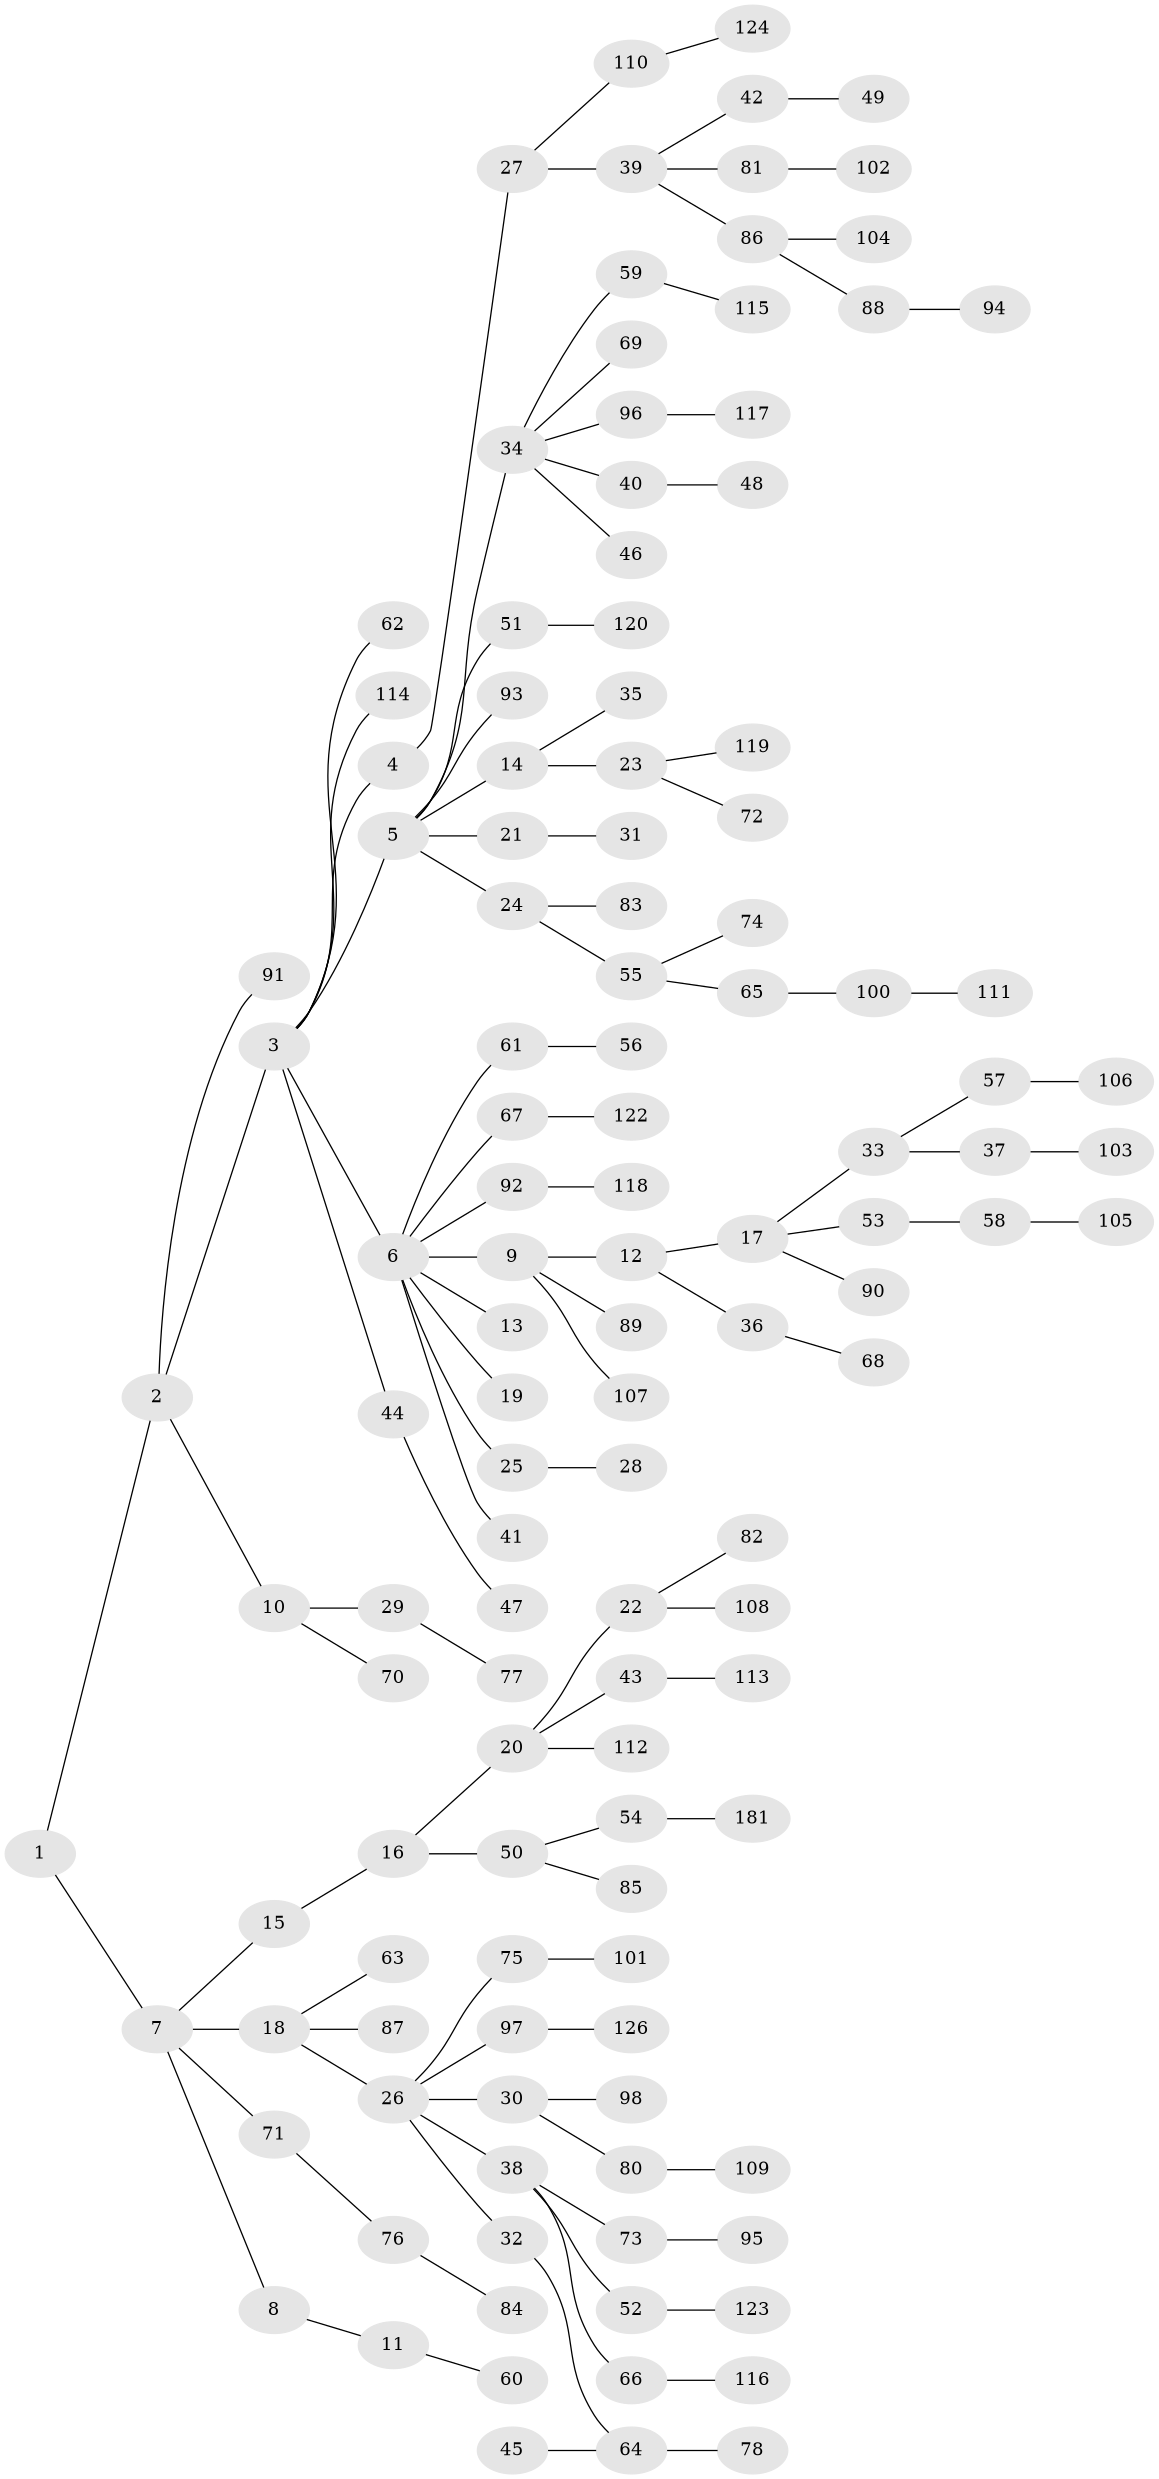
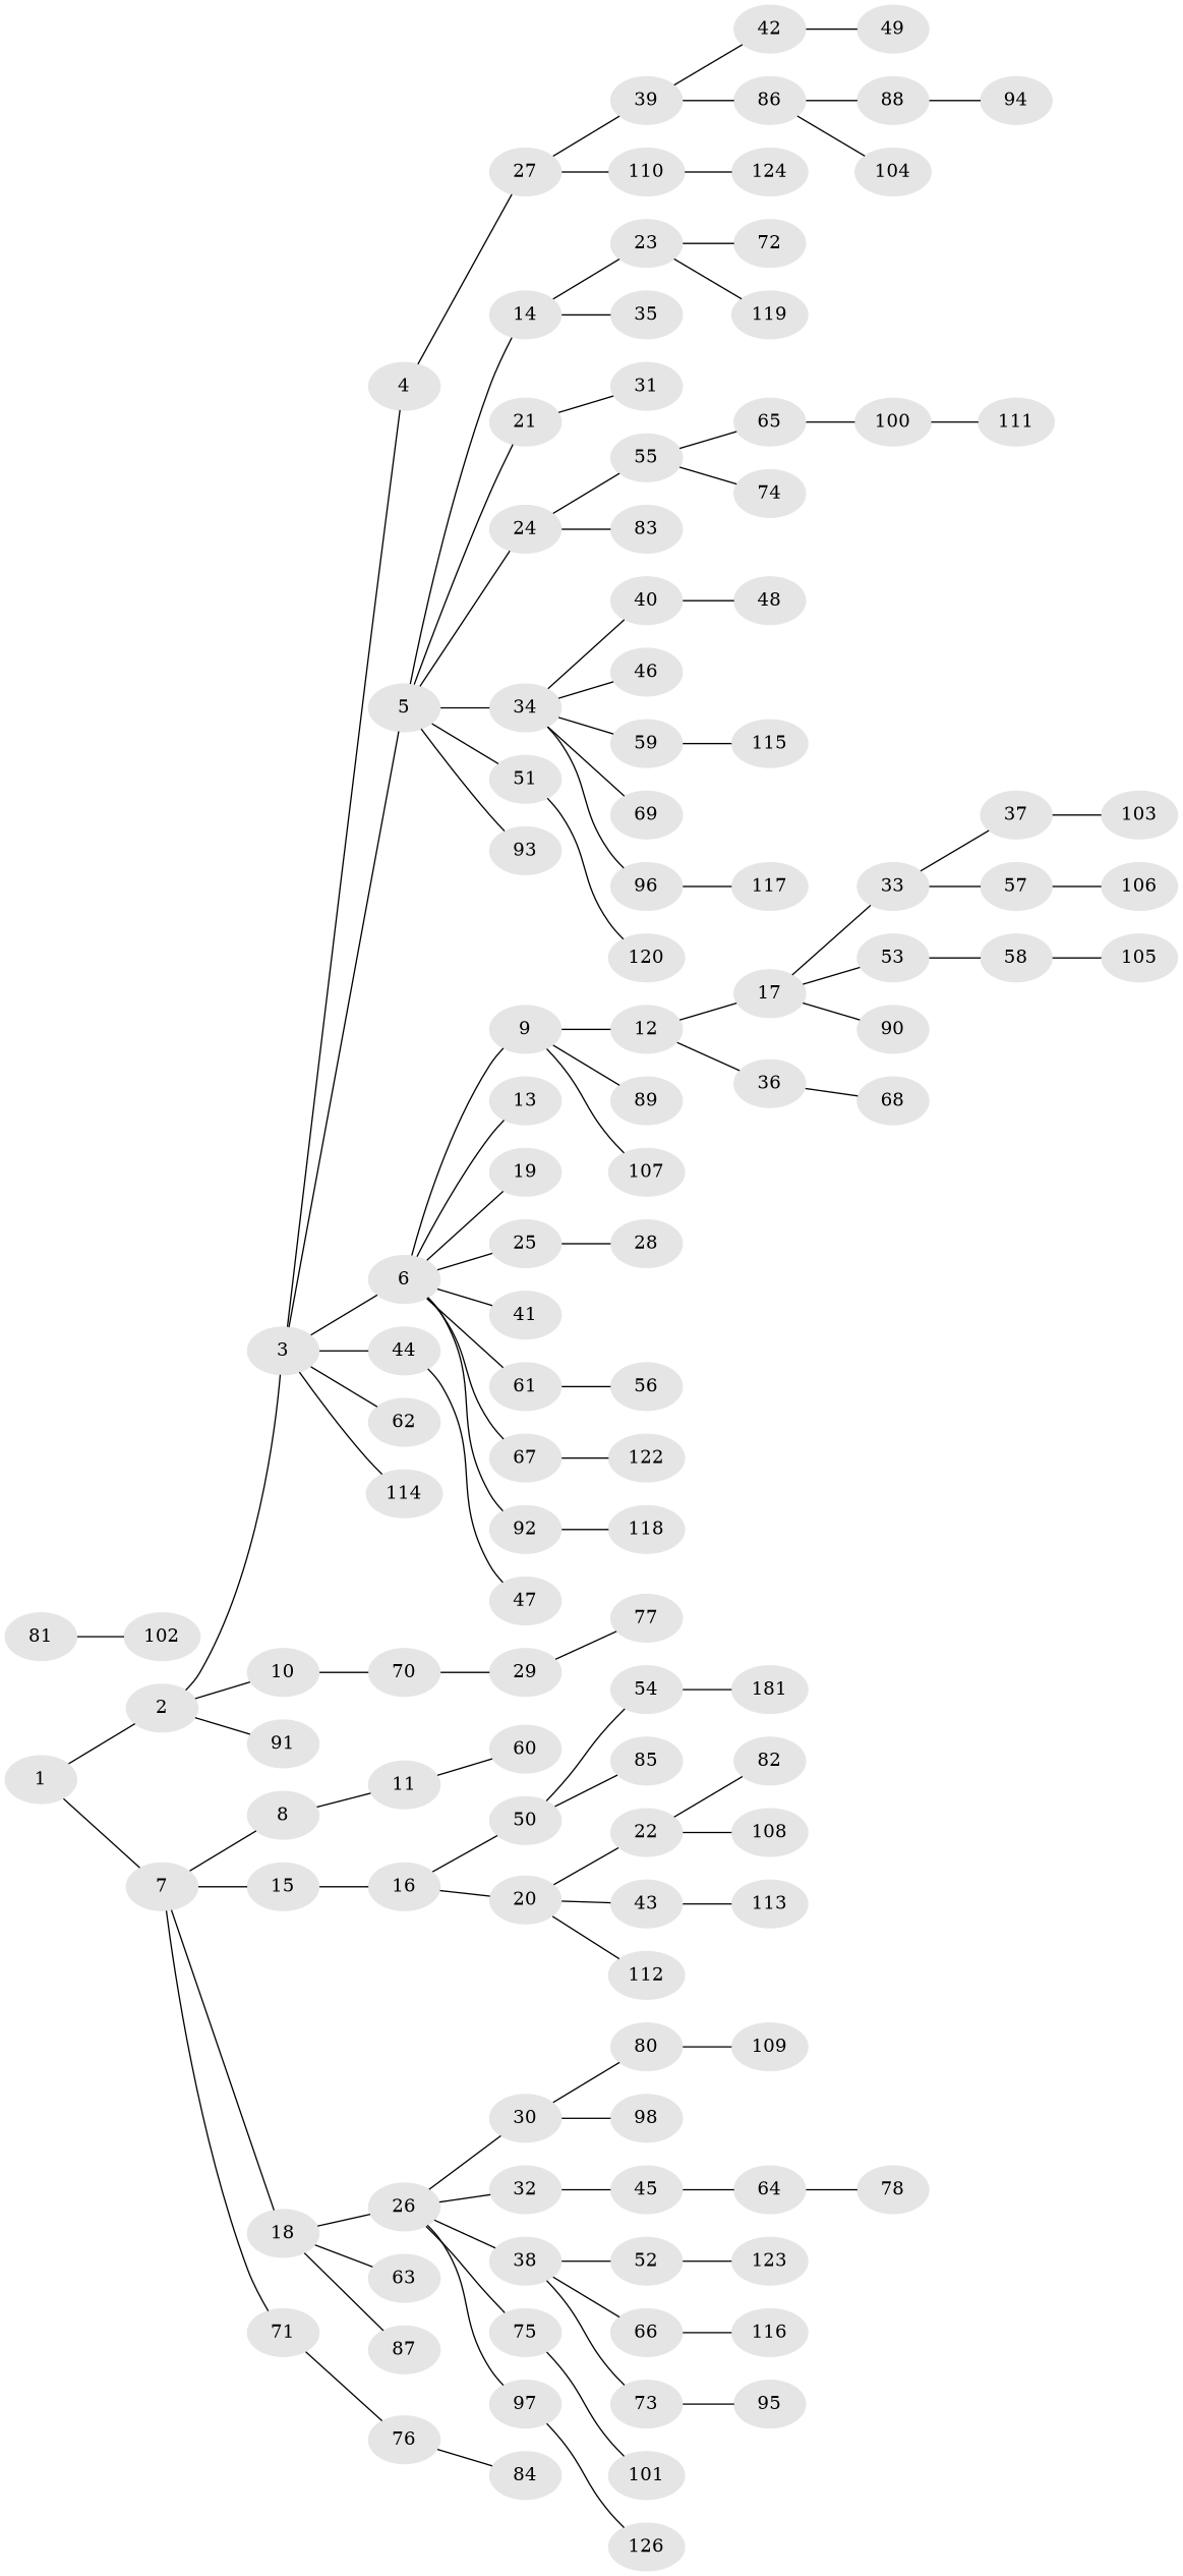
  graph {
    rankdir=LR
    node [color=gray90 style=filled]
    1
    2
    7
    3
    10
    91
    8
    15
    18
    71
    4
    5
    6
    44
    62
    114
    29
    70
    27
    14
    21
    24
    34
    51
    93
    9
    13
    19
    25
    41
    61
    67
    92
    47
    39
    110
    23
    35
    31
    55
    83
    40
    46
    59
    69
    96
    120
    12
    89
    107
    28
    56
    122
    118
    11
    16
    26
    63
    87
    76
    60
    17
    36
    77
    33
    53
    90
    68
    72
    119
    50
    20
    54
    85
    22
    43
    112
    37
    57
    58
    30
    32
    38
    75
    97
    82
    108
    113
    65
    74
    80
    98
    45
    52
    66
    73
    101
    126
    42
    81
    86
    124
    109
    64
    103
    106
    48
    115
    117
    123
    116
    95
    49
    102
    88
    104
    78
    n118 [label=181]
    105
    100
    111
    84
    94
    1 -- 2
    1 -- 7
    2 -- 3
    2 -- 10
    2 -- 91
    7 -- 8
    7 -- 15
    7 -- 18
    7 -- 71
    3 -- 4
    3 -- 5
    3 -- 6
    3 -- 44
    3 -- 62
    3 -- 114
-   10 -- 29
+   70 -- 29
    10 -- 70
    8 -- 11
    15 -- 16
    18 -- 26
    18 -- 63
    18 -- 87
    71 -- 76
    4 -- 27
    5 -- 14
    5 -- 21
    5 -- 24
    5 -- 34
    5 -- 51
    5 -- 93
    6 -- 9
    6 -- 13
    6 -- 19
    6 -- 25
    6 -- 41
    6 -- 61
    6 -- 67
    6 -- 92
    44 -- 47
    29 -- 77
    27 -- 39
    27 -- 110
    14 -- 23
    14 -- 35
    21 -- 31
    24 -- 55
    24 -- 83
    34 -- 40
    34 -- 46
    34 -- 59
    34 -- 69
    34 -- 96
    51 -- 120
    9 -- 12
    9 -- 89
    9 -- 107
    25 -- 28
    61 -- 56
    67 -- 122
    92 -- 118
    39 -- 42
-   39 -- 81
    39 -- 86
    110 -- 124
    23 -- 72
    23 -- 119
    55 -- 65
    55 -- 74
    40 -- 48
    59 -- 115
    96 -- 117
    12 -- 17
    12 -- 36
    11 -- 60
    16 -- 50
    16 -- 20
    26 -- 30
    26 -- 32
    26 -- 38
    26 -- 75
    26 -- 97
    76 -- 84
    17 -- 33
    17 -- 53
    17 -- 90
    36 -- 68
    33 -- 37
    33 -- 57
    53 -- 58
    50 -- 54
    50 -- 85
    20 -- 22
    20 -- 43
    20 -- 112
    54 -- n118
    22 -- 82
    22 -- 108
    43 -- 113
    37 -- 103
    57 -- 106
    58 -- 105
    30 -- 80
    30 -- 98
-   32 -- 64
+   32 -- 45
    38 -- 52
    38 -- 66
    38 -- 73
    75 -- 101
    97 -- 126
    65 -- 100
    80 -- 109
    45 -- 64
    52 -- 123
    66 -- 116
    73 -- 95
    42 -- 49
    81 -- 102
    86 -- 88
    86 -- 104
    64 -- 78
    88 -- 94
    100 -- 111
  }
